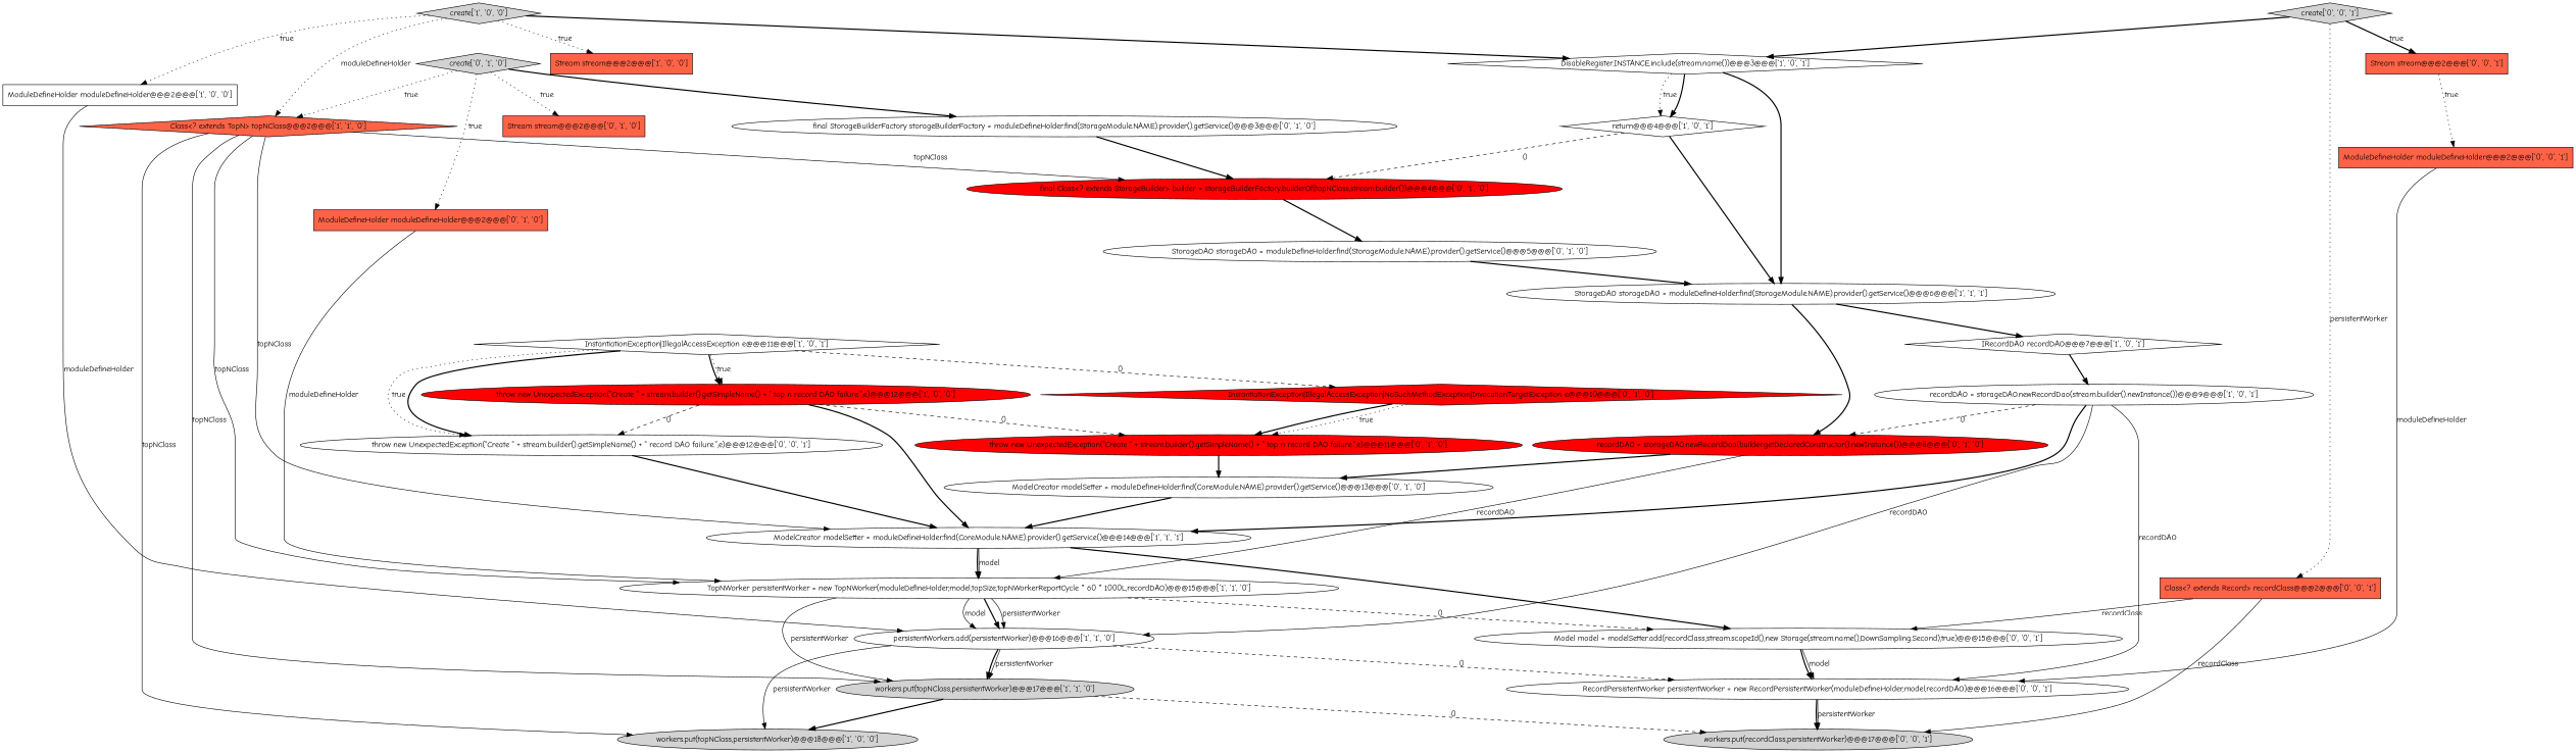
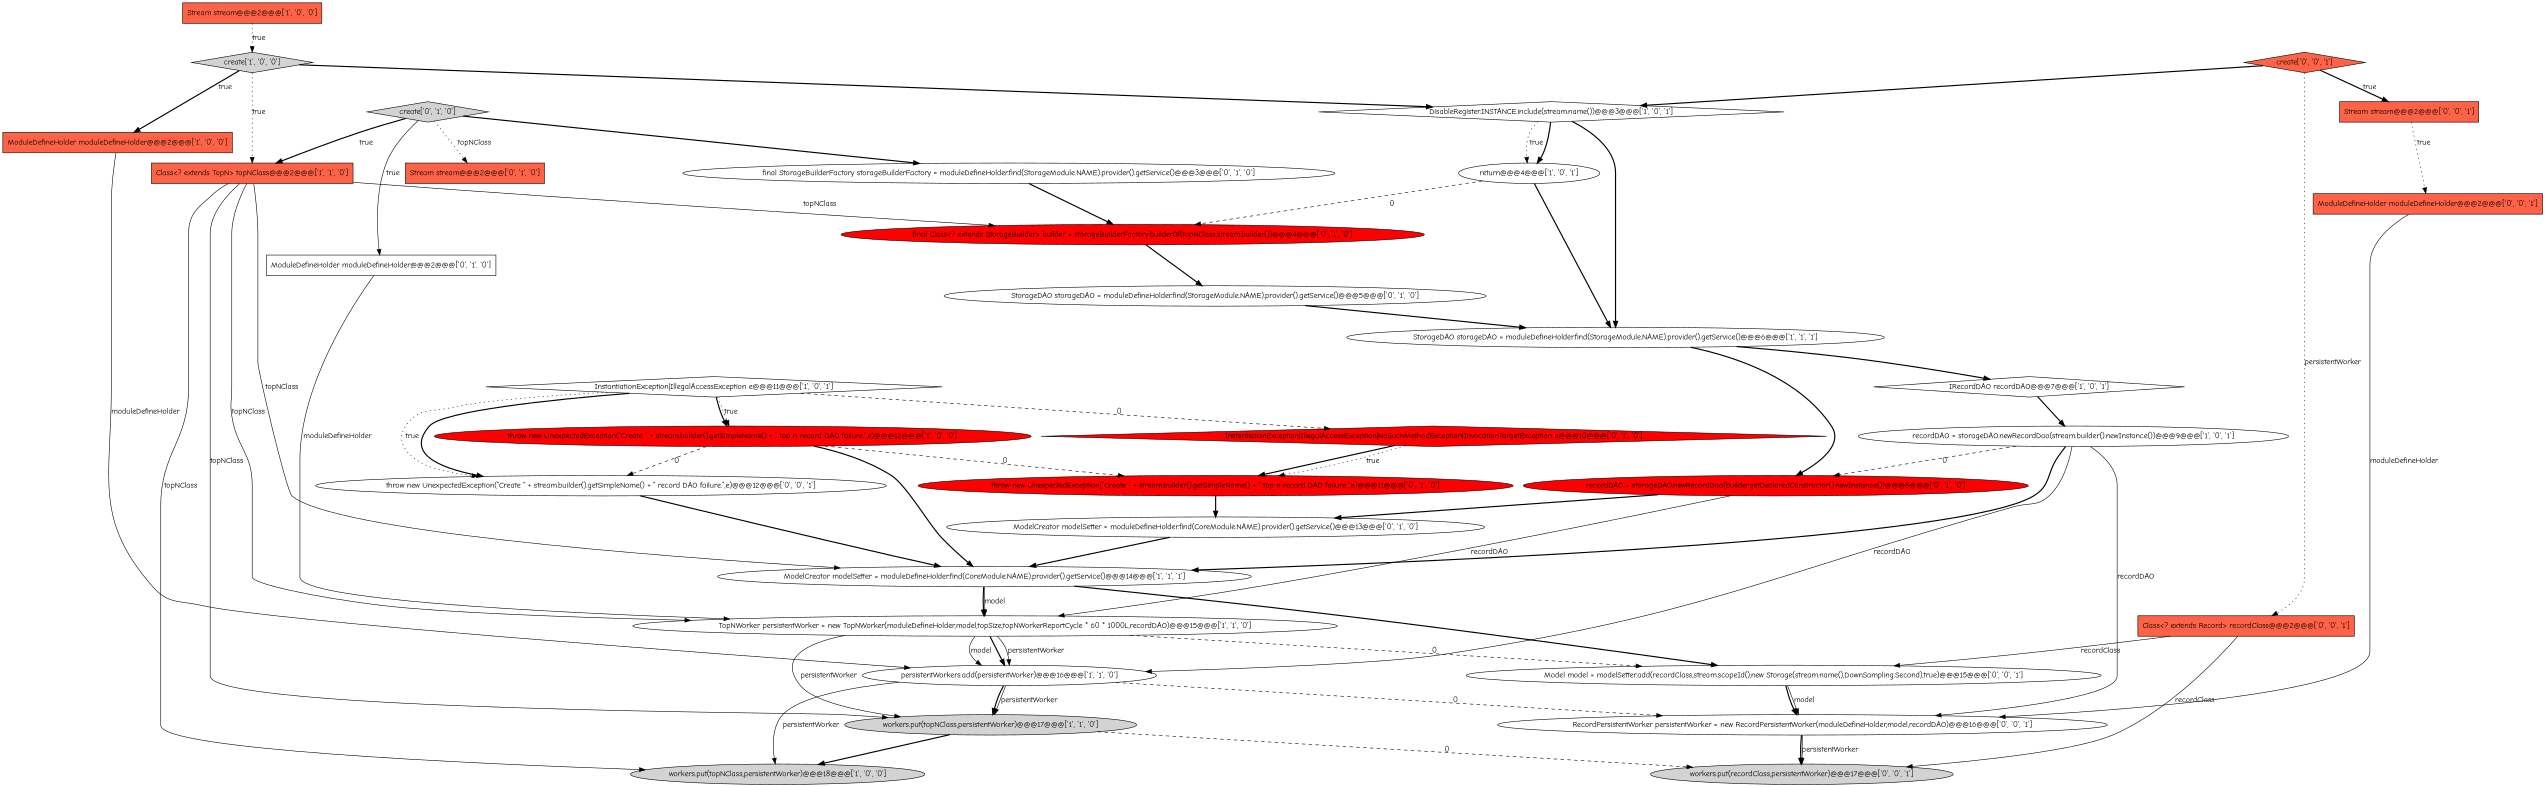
  digraph {
    fontname="Comic Neue"
    node [fillcolor=white fontname="Comic Neue" shape=ellipse style=filled]
    edge [fontname="Comic Neue" style=bold]
    n1 [fillcolor=lightgray label="create['0', '1', '0']" shape=diamond]
    n2 [label="final StorageBuilderFactory storageBuilderFactory = moduleDefineHolder.find(StorageModule.NAME).provider().getService()@@@3@@@['0', '1', '0']"]
-   n3 [fillcolor=tomato label="Class<? extends TopN> topNClass@@@2@@@['1', '1', '0']" shape=diamond]
+   n3 [fillcolor=tomato label="Class<? extends TopN> topNClass@@@2@@@['1', '1', '0']" shape=box]
    n4 [fillcolor=tomato label="Stream stream@@@2@@@['0', '1', '0']" shape=box]
-   n5 [fillcolor=tomato label="ModuleDefineHolder moduleDefineHolder@@@2@@@['0', '1', '0']" shape=box]
+   n5 [label="ModuleDefineHolder moduleDefineHolder@@@2@@@['0', '1', '0']" shape=box]
    n6 [fillcolor=red label="final Class<? extends StorageBuilder> builder = storageBuilderFactory.builderOf(topNClass,stream.builder())@@@4@@@['0', '1', '0']"]
    n7 [fillcolor=lightgray label="workers.put(topNClass,persistentWorker)@@@18@@@['1', '0', '0']"]
    n8 [fillcolor=lightgray label="workers.put(topNClass,persistentWorker)@@@17@@@['1', '1', '0']"]
    n9 [label="ModelCreator modelSetter = moduleDefineHolder.find(CoreModule.NAME).provider().getService()@@@14@@@['1', '1', '1']"]
    n10 [label="TopNWorker persistentWorker = new TopNWorker(moduleDefineHolder,model,topSize,topNWorkerReportCycle * 60 * 1000L,recordDAO)@@@15@@@['1', '1', '0']"]
    n11 [fillcolor=tomato label="ModuleDefineHolder moduleDefineHolder@@@2@@@['0', '0', '1']" shape=box]
    n12 [label="RecordPersistentWorker persistentWorker = new RecordPersistentWorker(moduleDefineHolder,model,recordDAO)@@@16@@@['0', '0', '1']"]
    n13 [fillcolor=lightgray label="workers.put(recordClass,persistentWorker)@@@17@@@['0', '0', '1']"]
    n14 [label="StorageDAO storageDAO = moduleDefineHolder.find(StorageModule.NAME).provider().getService()@@@5@@@['0', '1', '0']"]
    n15 [label="persistentWorkers.add(persistentWorker)@@@16@@@['1', '1', '0']"]
    n16 [label="StorageDAO storageDAO = moduleDefineHolder.find(StorageModule.NAME).provider().getService()@@@6@@@['1', '1', '1']"]
    n17 [fillcolor=red label="recordDAO = storageDAO.newRecordDao(builder.getDeclaredConstructor().newInstance())@@@8@@@['0', '1', '0']"]
    n18 [label="IRecordDAO recordDAO@@@7@@@['1', '0', '1']" shape=diamond]
    n19 [label="throw new UnexpectedException(\"Create \" + stream.builder().getSimpleName() + \" record DAO failure.\",e)@@@12@@@['0', '0', '1']"]
    n20 [label="Model model = modelSetter.add(recordClass,stream.scopeId(),new Storage(stream.name(),DownSampling.Second),true)@@@15@@@['0', '0', '1']"]
    n21 [fillcolor=tomato label="Stream stream@@@2@@@['0', '0', '1']" shape=box]
    n22 [label="recordDAO = storageDAO.newRecordDao(stream.builder().newInstance())@@@9@@@['1', '0', '1']"]
    n23 [label="ModelCreator modelSetter = moduleDefineHolder.find(CoreModule.NAME).provider().getService()@@@13@@@['0', '1', '0']"]
    n24 [fillcolor=tomato label="Class<? extends Record> recordClass@@@2@@@['0', '0', '1']" shape=box]
-   n25 [label="ModuleDefineHolder moduleDefineHolder@@@2@@@['1', '0', '0']" shape=box]
+   n25 [fillcolor=tomato label="ModuleDefineHolder moduleDefineHolder@@@2@@@['1', '0', '0']" shape=box]
    n26 [fillcolor=lightgray label="create['1', '0', '0']" shape=diamond]
    n27 [fillcolor=tomato label="Stream stream@@@2@@@['1', '0', '0']" shape=box]
    n28 [label="DisableRegister.INSTANCE.include(stream.name())@@@3@@@['1', '0', '1']" shape=diamond]
-   n29 [label="return@@@4@@@['1', '0', '1']" shape=diamond]
+   n29 [label="return@@@4@@@['1', '0', '1']"]
    n30 [fillcolor=red label="throw new UnexpectedException(\"Create \" + stream.builder().getSimpleName() + \" top n record DAO failure.\",e)@@@11@@@['0', '1', '0']"]
    n31 [fillcolor=red label="InstantiationException|IllegalAccessException|NoSuchMethodException|InvocationTargetException e@@@10@@@['0', '1', '0']" shape=diamond]
-   n32 [fillcolor=lightgray label="create['0', '0', '1']" shape=diamond]
+   n32 [fillcolor=tomato label="create['0', '0', '1']" shape=diamond]
    n33 [fillcolor=red label="throw new UnexpectedException(\"Create \" + stream.builder().getSimpleName() + \" top n record DAO failure.\",e)@@@12@@@['1', '0', '0']"]
    n34 [label="InstantiationException|IllegalAccessException e@@@11@@@['1', '0', '1']" shape=diamond]
    n1 -> n2
-   n1 -> n3 [label=true style=dotted]
-   n1 -> n4 [label=true style=dotted]
-   n1 -> n5 [label=true style=dotted]
+   n1 -> n3 [label=true]
+   n1 -> n4 [label=topNClass style=dotted]
+   n1 -> n5 [label=true style=solid]
    n2 -> n6
    n3 -> n6 [label=topNClass style=solid]
    n3 -> n7 [label=topNClass style=solid]
    n3 -> n8 [label=topNClass style=solid]
    n3 -> n9 [label=topNClass style=solid]
    n3 -> n10 [label=topNClass style=solid]
    n5 -> n10 [label=moduleDefineHolder style=solid]
    n6 -> n14
    n8 -> n7
    n8 -> n13 [label=0 style=dashed]
    n9 -> n10 [label=model style=solid]
    n9 -> n10
    n9 -> n20
    n10 -> n8 [label=persistentWorker style=solid]
    n10 -> n15 [label=model style=solid]
    n10 -> n15
    n10 -> n15 [label=persistentWorker style=solid]
    n10 -> n20 [label=0 style=dashed]
    n11 -> n12 [label=moduleDefineHolder style=solid]
    n12 -> n13
    n12 -> n13 [label=persistentWorker style=solid]
    n14 -> n16
    n15 -> n7 [label=persistentWorker style=solid]
    n15 -> n8
    n15 -> n8 [label=persistentWorker style=solid]
    n15 -> n12 [label=0 style=dashed]
    n16 -> n17
    n16 -> n18
    n17 -> n10 [label=recordDAO style=solid]
    n17 -> n23
    n18 -> n22
    n19 -> n9
    n20 -> n12 [label=model style=solid]
    n20 -> n12
    n21 -> n11 [label=true style=dotted]
    n22 -> n9
    n22 -> n12 [label=recordDAO style=solid]
    n22 -> n15 [label=recordDAO style=solid]
    n22 -> n17 [label=0 style=dashed]
    n23 -> n9
    n24 -> n13 [label=recordClass style=solid]
    n24 -> n20 [label=recordClass style=solid]
    n25 -> n15 [label=moduleDefineHolder style=solid]
-   n26 -> n3 [label=moduleDefineHolder style=dotted]
-   n26 -> n25 [label=true style=dotted]
-   n26 -> n27 [label=true style=dotted]
+   n26 -> n3 [label=true style=dotted]
+   n26 -> n25 [label=true]
+   n27 -> n26 [label=true style=dotted]
    n26 -> n28
    n28 -> n16
    n28 -> n29 [label=true style=dotted]
    n28 -> n29
    n29 -> n6 [label=0 style=dashed]
    n29 -> n16
    n30 -> n23
    n31 -> n30
    n31 -> n30 [label=true style=dotted]
    n32 -> n21 [label=true]
    n32 -> n24 [label=persistentWorker style=dotted]
    n32 -> n28
    n33 -> n9
    n33 -> n19 [label=0 style=dashed]
    n33 -> n30 [label=0 style=dashed]
    n34 -> n19
    n34 -> n19 [label=true style=dotted]
    n34 -> n31 [label=0 style=dashed]
    n34 -> n33
    n34 -> n33 [label=true style=dotted]
  }
